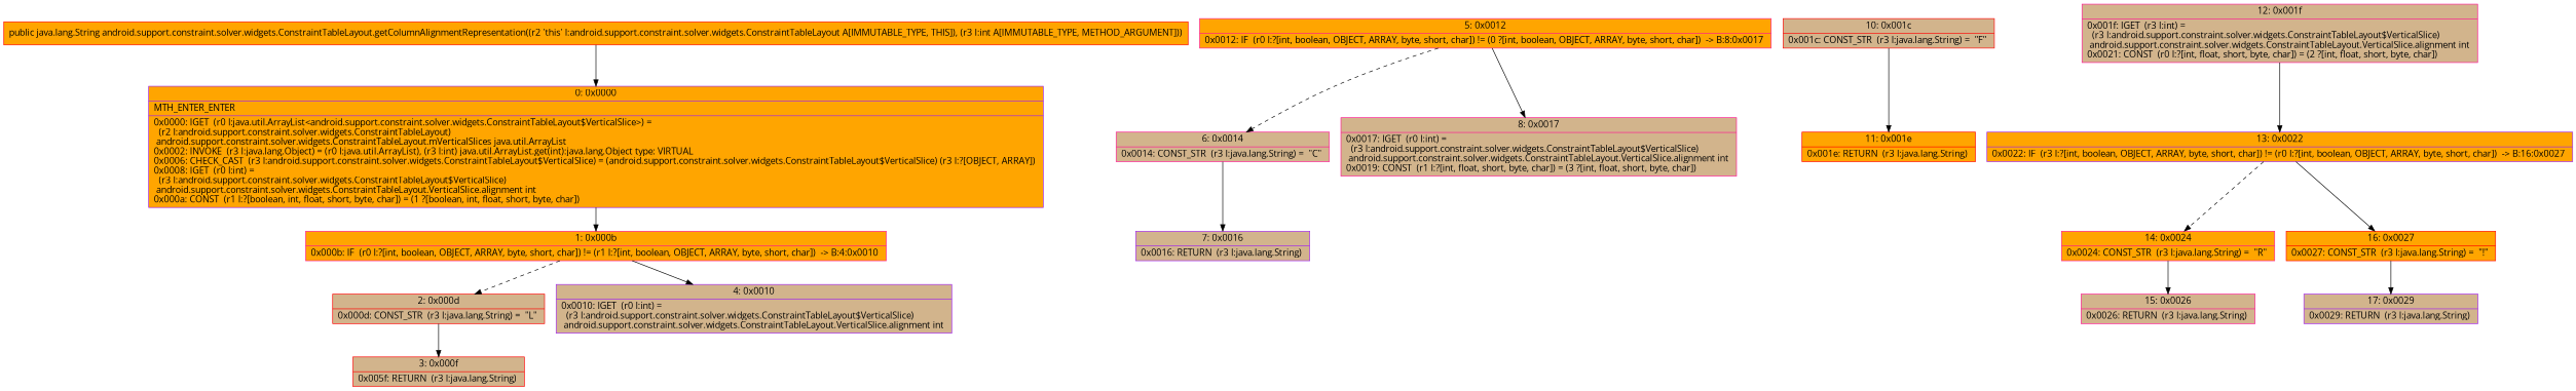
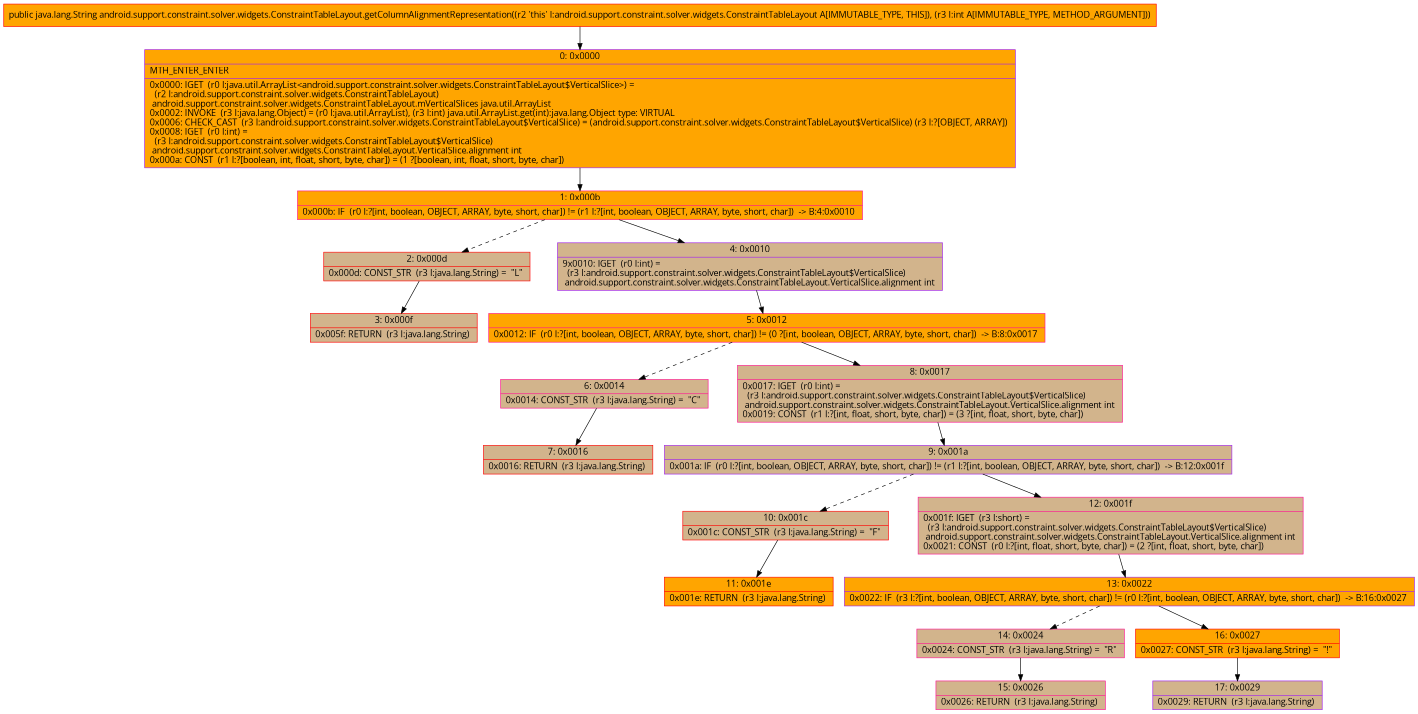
  digraph {
    fontname="Open Sans"
    node [color=deeppink fillcolor=tan fontname="Open Sans" shape=record style=filled]
    edge [fontname="Open Sans"]
    n1 [color=purple fillcolor=orange label="{0\:\ 0x0000|MTH_ENTER_ENTER\l|0x0000: IGET  (r0 I:java.util.ArrayList\<android.support.constraint.solver.widgets.ConstraintTableLayout$VerticalSlice\>) = \l  (r2 I:android.support.constraint.solver.widgets.ConstraintTableLayout)\l android.support.constraint.solver.widgets.ConstraintTableLayout.mVerticalSlices java.util.ArrayList \l0x0002: INVOKE  (r3 I:java.lang.Object) = (r0 I:java.util.ArrayList), (r3 I:int) java.util.ArrayList.get(int):java.lang.Object type: VIRTUAL \l0x0006: CHECK_CAST  (r3 I:android.support.constraint.solver.widgets.ConstraintTableLayout$VerticalSlice) = (android.support.constraint.solver.widgets.ConstraintTableLayout$VerticalSlice) (r3 I:?[OBJECT, ARRAY]) \l0x0008: IGET  (r0 I:int) = \l  (r3 I:android.support.constraint.solver.widgets.ConstraintTableLayout$VerticalSlice)\l android.support.constraint.solver.widgets.ConstraintTableLayout.VerticalSlice.alignment int \l0x000a: CONST  (r1 I:?[boolean, int, float, short, byte, char]) = (1 ?[boolean, int, float, short, byte, char]) \l}"]
    n2 [fillcolor=orange label="{1\:\ 0x000b|0x000b: IF  (r0 I:?[int, boolean, OBJECT, ARRAY, byte, short, char]) != (r1 I:?[int, boolean, OBJECT, ARRAY, byte, short, char])  \-\> B:4:0x0010 \l}"]
    n3 [color=red label="{2\:\ 0x000d|0x000d: CONST_STR  (r3 I:java.lang.String) =  \"L\" \l}"]
-   n4 [color=purple label="{4\:\ 0x0010|0x0010: IGET  (r0 I:int) = \l  (r3 I:android.support.constraint.solver.widgets.ConstraintTableLayout$VerticalSlice)\l android.support.constraint.solver.widgets.ConstraintTableLayout.VerticalSlice.alignment int \l}"]
+   n4 [color=purple label="{4\:\ 0x0010|9x0010: IGET  (r0 I:int) = \l  (r3 I:android.support.constraint.solver.widgets.ConstraintTableLayout$VerticalSlice)\l android.support.constraint.solver.widgets.ConstraintTableLayout.VerticalSlice.alignment int \l}"]
    n5 [color=red label="{3\:\ 0x000f|0x005f: RETURN  (r3 I:java.lang.String) \l}"]
    n6 [fillcolor=orange label="{5\:\ 0x0012|0x0012: IF  (r0 I:?[int, boolean, OBJECT, ARRAY, byte, short, char]) != (0 ?[int, boolean, OBJECT, ARRAY, byte, short, char])  \-\> B:8:0x0017 \l}"]
    n7 [label="{6\:\ 0x0014|0x0014: CONST_STR  (r3 I:java.lang.String) =  \"C\" \l}"]
    n8 [label="{8\:\ 0x0017|0x0017: IGET  (r0 I:int) = \l  (r3 I:android.support.constraint.solver.widgets.ConstraintTableLayout$VerticalSlice)\l android.support.constraint.solver.widgets.ConstraintTableLayout.VerticalSlice.alignment int \l0x0019: CONST  (r1 I:?[int, float, short, byte, char]) = (3 ?[int, float, short, byte, char]) \l}"]
-   n9 [color=purple label="{7\:\ 0x0016|0x0016: RETURN  (r3 I:java.lang.String) \l}"]
+   n9 [color=red label="{7\:\ 0x0016|0x0016: RETURN  (r3 I:java.lang.String) \l}"]
+   n10 [color=purple label="{9\:\ 0x001a|0x001a: IF  (r0 I:?[int, boolean, OBJECT, ARRAY, byte, short, char]) != (r1 I:?[int, boolean, OBJECT, ARRAY, byte, short, char])  \-\> B:12:0x001f \l}"]
    n11 [color=red label="{10\:\ 0x001c|0x001c: CONST_STR  (r3 I:java.lang.String) =  \"F\" \l}"]
-   n12 [label="{12\:\ 0x001f|0x001f: IGET  (r3 I:int) = \l  (r3 I:android.support.constraint.solver.widgets.ConstraintTableLayout$VerticalSlice)\l android.support.constraint.solver.widgets.ConstraintTableLayout.VerticalSlice.alignment int \l0x0021: CONST  (r0 I:?[int, float, short, byte, char]) = (2 ?[int, float, short, byte, char]) \l}"]
+   n12 [label="{12\:\ 0x001f|0x001f: IGET  (r3 I:short) = \l  (r3 I:android.support.constraint.solver.widgets.ConstraintTableLayout$VerticalSlice)\l android.support.constraint.solver.widgets.ConstraintTableLayout.VerticalSlice.alignment int \l0x0021: CONST  (r0 I:?[int, float, short, byte, char]) = (2 ?[int, float, short, byte, char]) \l}"]
    n13 [color=red fillcolor=orange label="{11\:\ 0x001e|0x001e: RETURN  (r3 I:java.lang.String) \l}"]
    n14 [color=purple fillcolor=orange label="{13\:\ 0x0022|0x0022: IF  (r3 I:?[int, boolean, OBJECT, ARRAY, byte, short, char]) != (r0 I:?[int, boolean, OBJECT, ARRAY, byte, short, char])  \-\> B:16:0x0027 \l}"]
-   n15 [fillcolor=orange label="{14\:\ 0x0024|0x0024: CONST_STR  (r3 I:java.lang.String) =  \"R\" \l}"]
+   n15 [label="{14\:\ 0x0024|0x0024: CONST_STR  (r3 I:java.lang.String) =  \"R\" \l}"]
    n16 [color=red fillcolor=orange label="{16\:\ 0x0027|0x0027: CONST_STR  (r3 I:java.lang.String) =  \"!\" \l}"]
    n17 [label="{15\:\ 0x0026|0x0026: RETURN  (r3 I:java.lang.String) \l}"]
    n18 [color=purple label="{17\:\ 0x0029|0x0029: RETURN  (r3 I:java.lang.String) \l}"]
    n19 [color=red fillcolor=orange label="{public java.lang.String android.support.constraint.solver.widgets.ConstraintTableLayout.getColumnAlignmentRepresentation((r2 'this' I:android.support.constraint.solver.widgets.ConstraintTableLayout A[IMMUTABLE_TYPE, THIS]), (r3 I:int A[IMMUTABLE_TYPE, METHOD_ARGUMENT])) }"]
    n1 -> n2
    n2 -> n3 [style=dashed]
    n2 -> n4
    n3 -> n5
+   n4 -> n6
    n6 -> n7 [style=dashed]
    n6 -> n8
    n7 -> n9
+   n8 -> n10
+   n10 -> n11 [style=dashed]
+   n10 -> n12
    n11 -> n13
    n12 -> n14
    n14 -> n15 [style=dashed]
    n14 -> n16
    n15 -> n17
    n16 -> n18
    n19 -> n1
  }
